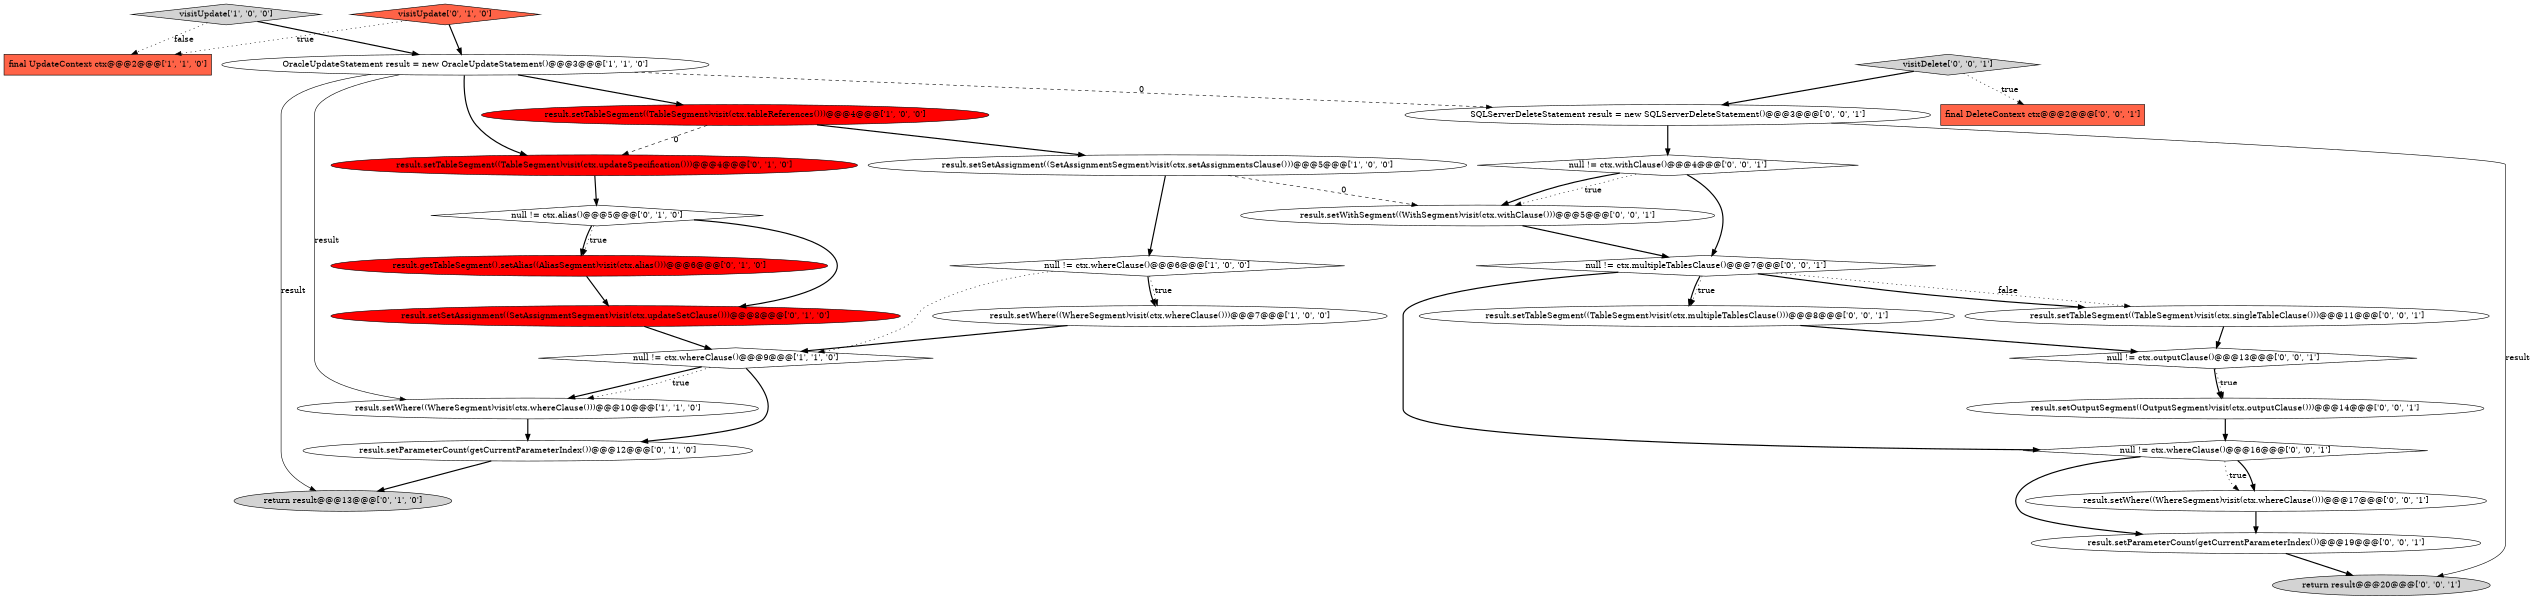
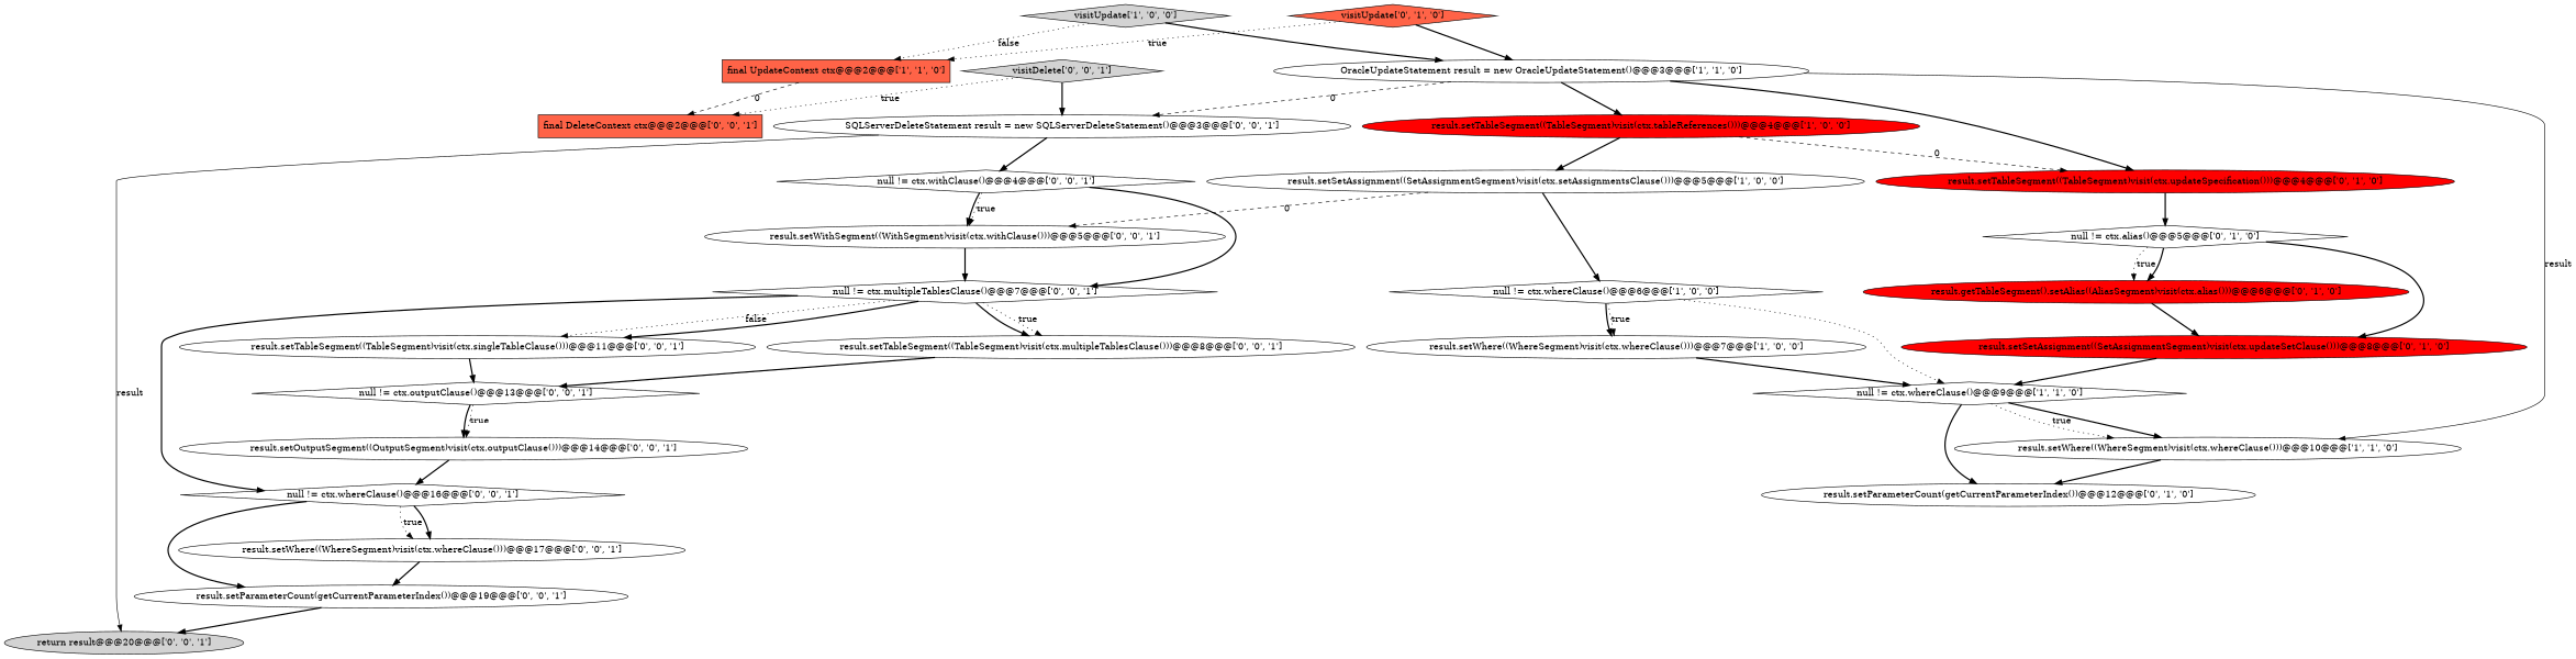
  digraph {
    node [fillcolor=white shape=ellipse style=filled]
    edge [style=bold]
    n1 [label="result.setOutputSegment((OutputSegment)visit(ctx.outputClause()))@@@14@@@['0', '0', '1']"]
    n2 [label="null != ctx.whereClause()@@@16@@@['0', '0', '1']" shape=diamond]
    n3 [label="result.setParameterCount(getCurrentParameterIndex())@@@19@@@['0', '0', '1']"]
    n4 [label="result.setWhere((WhereSegment)visit(ctx.whereClause()))@@@17@@@['0', '0', '1']"]
    n5 [label="null != ctx.whereClause()@@@6@@@['1', '0', '0']" shape=diamond]
    n6 [label="result.setWhere((WhereSegment)visit(ctx.whereClause()))@@@7@@@['1', '0', '0']"]
    n7 [label="null != ctx.whereClause()@@@9@@@['1', '1', '0']" shape=diamond]
    n8 [label="result.setWhere((WhereSegment)visit(ctx.whereClause()))@@@10@@@['1', '1', '0']"]
    n9 [label="result.setParameterCount(getCurrentParameterIndex())@@@12@@@['0', '1', '0']"]
    n10 [fillcolor=lightgray label="visitUpdate['1', '0', '0']" shape=diamond]
    n11 [fillcolor=tomato label="final UpdateContext ctx@@@2@@@['1', '1', '0']" shape=box]
    n12 [label="OracleUpdateStatement result = new OracleUpdateStatement()@@@3@@@['1', '1', '0']"]
    n13 [fillcolor=tomato label="final DeleteContext ctx@@@2@@@['0', '0', '1']" shape=box]
-   n14 [fillcolor=lightgray label="return result@@@13@@@['0', '1', '0']"]
    n15 [label="SQLServerDeleteStatement result = new SQLServerDeleteStatement()@@@3@@@['0', '0', '1']"]
    n16 [fillcolor=red label="result.setTableSegment((TableSegment)visit(ctx.updateSpecification()))@@@4@@@['0', '1', '0']"]
    n17 [fillcolor=red label="result.setTableSegment((TableSegment)visit(ctx.tableReferences()))@@@4@@@['1', '0', '0']"]
    n18 [fillcolor=lightgray label="return result@@@20@@@['0', '0', '1']"]
    n19 [label="null != ctx.multipleTablesClause()@@@7@@@['0', '0', '1']" shape=diamond]
    n20 [label="result.setTableSegment((TableSegment)visit(ctx.singleTableClause()))@@@11@@@['0', '0', '1']"]
    n21 [label="result.setTableSegment((TableSegment)visit(ctx.multipleTablesClause()))@@@8@@@['0', '0', '1']"]
    n22 [label="null != ctx.outputClause()@@@13@@@['0', '0', '1']" shape=diamond]
    n23 [label="result.setSetAssignment((SetAssignmentSegment)visit(ctx.setAssignmentsClause()))@@@5@@@['1', '0', '0']"]
    n24 [label="result.setWithSegment((WithSegment)visit(ctx.withClause()))@@@5@@@['0', '0', '1']"]
    n25 [label="null != ctx.withClause()@@@4@@@['0', '0', '1']" shape=diamond]
    n26 [fillcolor=lightgray label="visitDelete['0', '0', '1']" shape=diamond]
    n27 [fillcolor=red label="result.getTableSegment().setAlias((AliasSegment)visit(ctx.alias()))@@@6@@@['0', '1', '0']"]
    n28 [fillcolor=red label="result.setSetAssignment((SetAssignmentSegment)visit(ctx.updateSetClause()))@@@8@@@['0', '1', '0']"]
    n29 [label="null != ctx.alias()@@@5@@@['0', '1', '0']" shape=diamond]
    n30 [fillcolor=tomato label="visitUpdate['0', '1', '0']" shape=diamond]
    n1 -> n2
    n2 -> n3
    n2 -> n4 [label=true style=dotted]
    n2 -> n4
    n3 -> n18
    n4 -> n3
    n5 -> n6 [label=true style=dotted]
    n5 -> n6
    n5 -> n7 [style=dotted]
    n6 -> n7
    n7 -> n8
    n7 -> n8 [label=true style=dotted]
    n7 -> n9
    n8 -> n9
-   n9 -> n14
    n10 -> n11 [label=false style=dotted]
    n10 -> n12
+   n11 -> n13 [label=0 style=dashed]
    n12 -> n8 [label=result style=solid]
-   n12 -> n14 [label=result style=solid]
    n12 -> n15 [label=0 style=dashed]
    n12 -> n16
    n12 -> n17
    n15 -> n18 [label=result style=solid]
    n15 -> n25
    n16 -> n29
    n17 -> n16 [label=0 style=dashed]
    n17 -> n23
    n19 -> n2
    n19 -> n20 [label=false style=dotted]
    n19 -> n20
    n19 -> n21 [label=true style=dotted]
    n19 -> n21
    n20 -> n22
    n21 -> n22
    n22 -> n1 [label=true style=dotted]
    n22 -> n1
    n23 -> n5
    n23 -> n24 [label=0 style=dashed]
    n24 -> n19
    n25 -> n19
    n25 -> n24 [label=true style=dotted]
    n25 -> n24
    n26 -> n13 [label=true style=dotted]
    n26 -> n15
    n27 -> n28
    n28 -> n7
    n29 -> n27 [label=true style=dotted]
    n29 -> n27
    n29 -> n28
    n30 -> n11 [label=true style=dotted]
    n30 -> n12
  }
